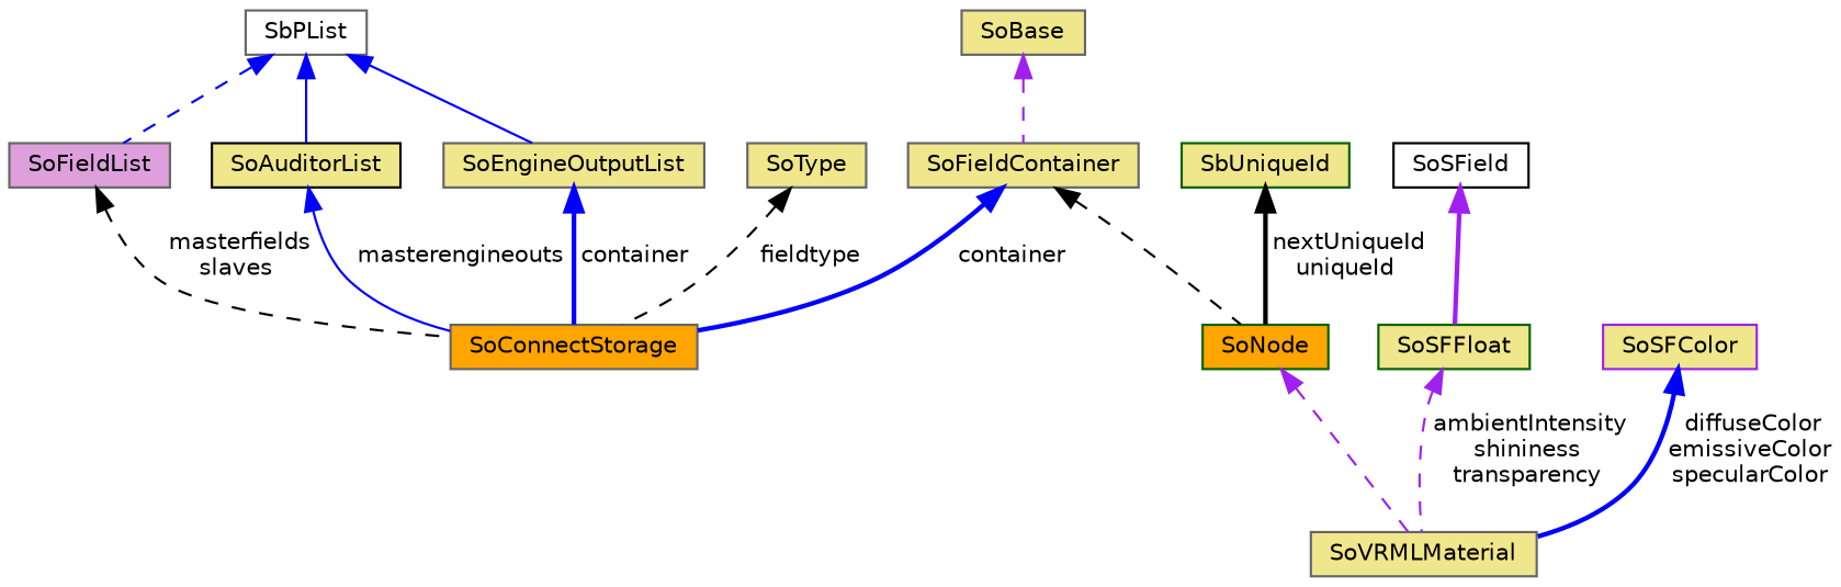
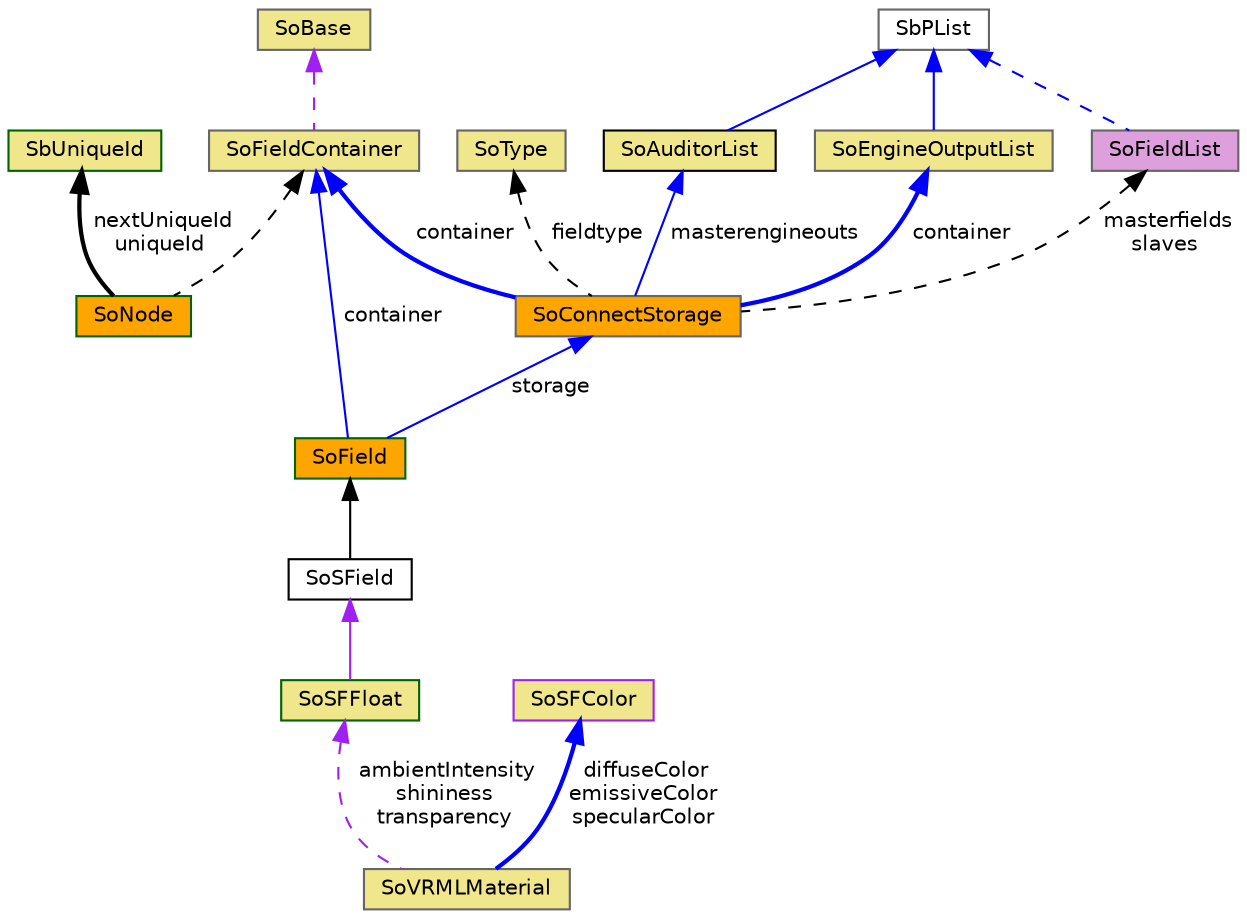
  digraph {
    node [color=gray40 fillcolor=khaki fontname=Helvetica fontsize=10 shape=record style=filled]
    edge [color=blue dir=back fontname=Helvetica fontsize=10 labelfontname=Helvetica labelfontsize=10 style=dashed]
    n1 [fontcolor=black height=0.2 label=SoVRMLMaterial width=0.4]
    n2 [color=darkgreen fillcolor=orange height=0.2 label=SoNode width=0.4]
    n3 [height=0.2 label=SoFieldContainer width=0.4]
+   n4 [color=darkgreen fillcolor=orange height=0.2 label=SoField width=0.4]
    n5 [fillcolor=orange height=0.2 label=SoConnectStorage width=0.4]
    n6 [color=black fillcolor=white height=0.2 label=SoSField width=0.4]
    n7 [height=0.2 label=SoBase width=0.4]
    n8 [color=darkgreen height=0.2 label=SbUniqueId width=0.4]
    n9 [color=darkgreen height=0.2 label=SoSFFloat width=0.4]
    n10 [color=purple height=0.2 label=SoSFColor width=0.4]
    n11 [fillcolor=plum height=0.2 label=SoFieldList width=0.4]
    n12 [fillcolor=white height=0.2 label=SbPList width=0.4]
    n13 [color=black height=0.2 label=SoAuditorList width=0.4]
    n14 [height=0.2 label=SoEngineOutputList width=0.4]
    n15 [height=0.2 label=SoType width=0.4]
-   n2 -> n1 [color=purple]
    n3 -> n2 [color=black]
+   n3 -> n4 [label=" container" style=solid]
    n3 -> n5 [label=" container" style=bold]
-   n6 -> n9 [color=purple style=bold]
+   n4 -> n6 [color=black style=solid]
+   n5 -> n4 [label=" storage" style=solid]
+   n6 -> n9 [color=purple style=solid]
    n7 -> n3 [color=purple]
    n8 -> n2 [color=black label=" nextUniqueId\nuniqueId" style=bold]
    n9 -> n1 [color=purple label=" ambientIntensity\nshininess\ntransparency"]
    n10 -> n1 [label=" diffuseColor\nemissiveColor\nspecularColor" style=bold]
    n11 -> n5 [color=black label=" masterfields\nslaves"]
    n12 -> n11
    n12 -> n13 [style=solid]
    n12 -> n14 [style=solid]
    n13 -> n5 [label=" masterengineouts" style=solid]
    n14 -> n5 [label=" container" style=bold]
    n15 -> n5 [color=black label=" fieldtype"]
  }
